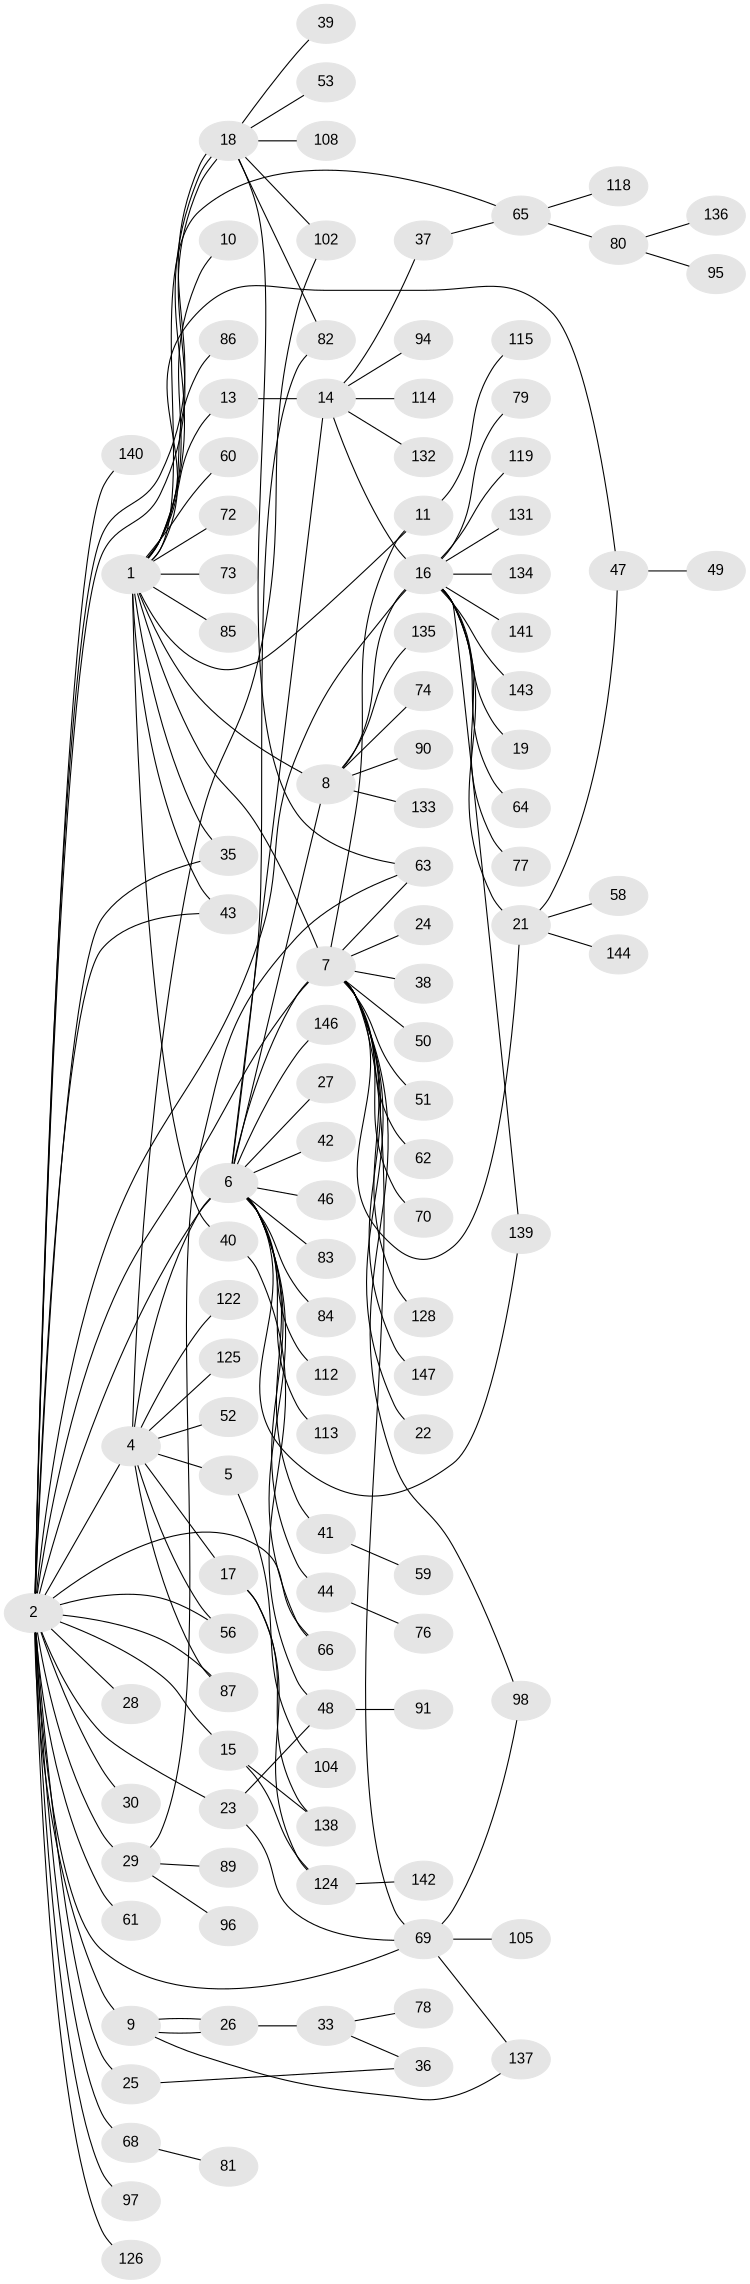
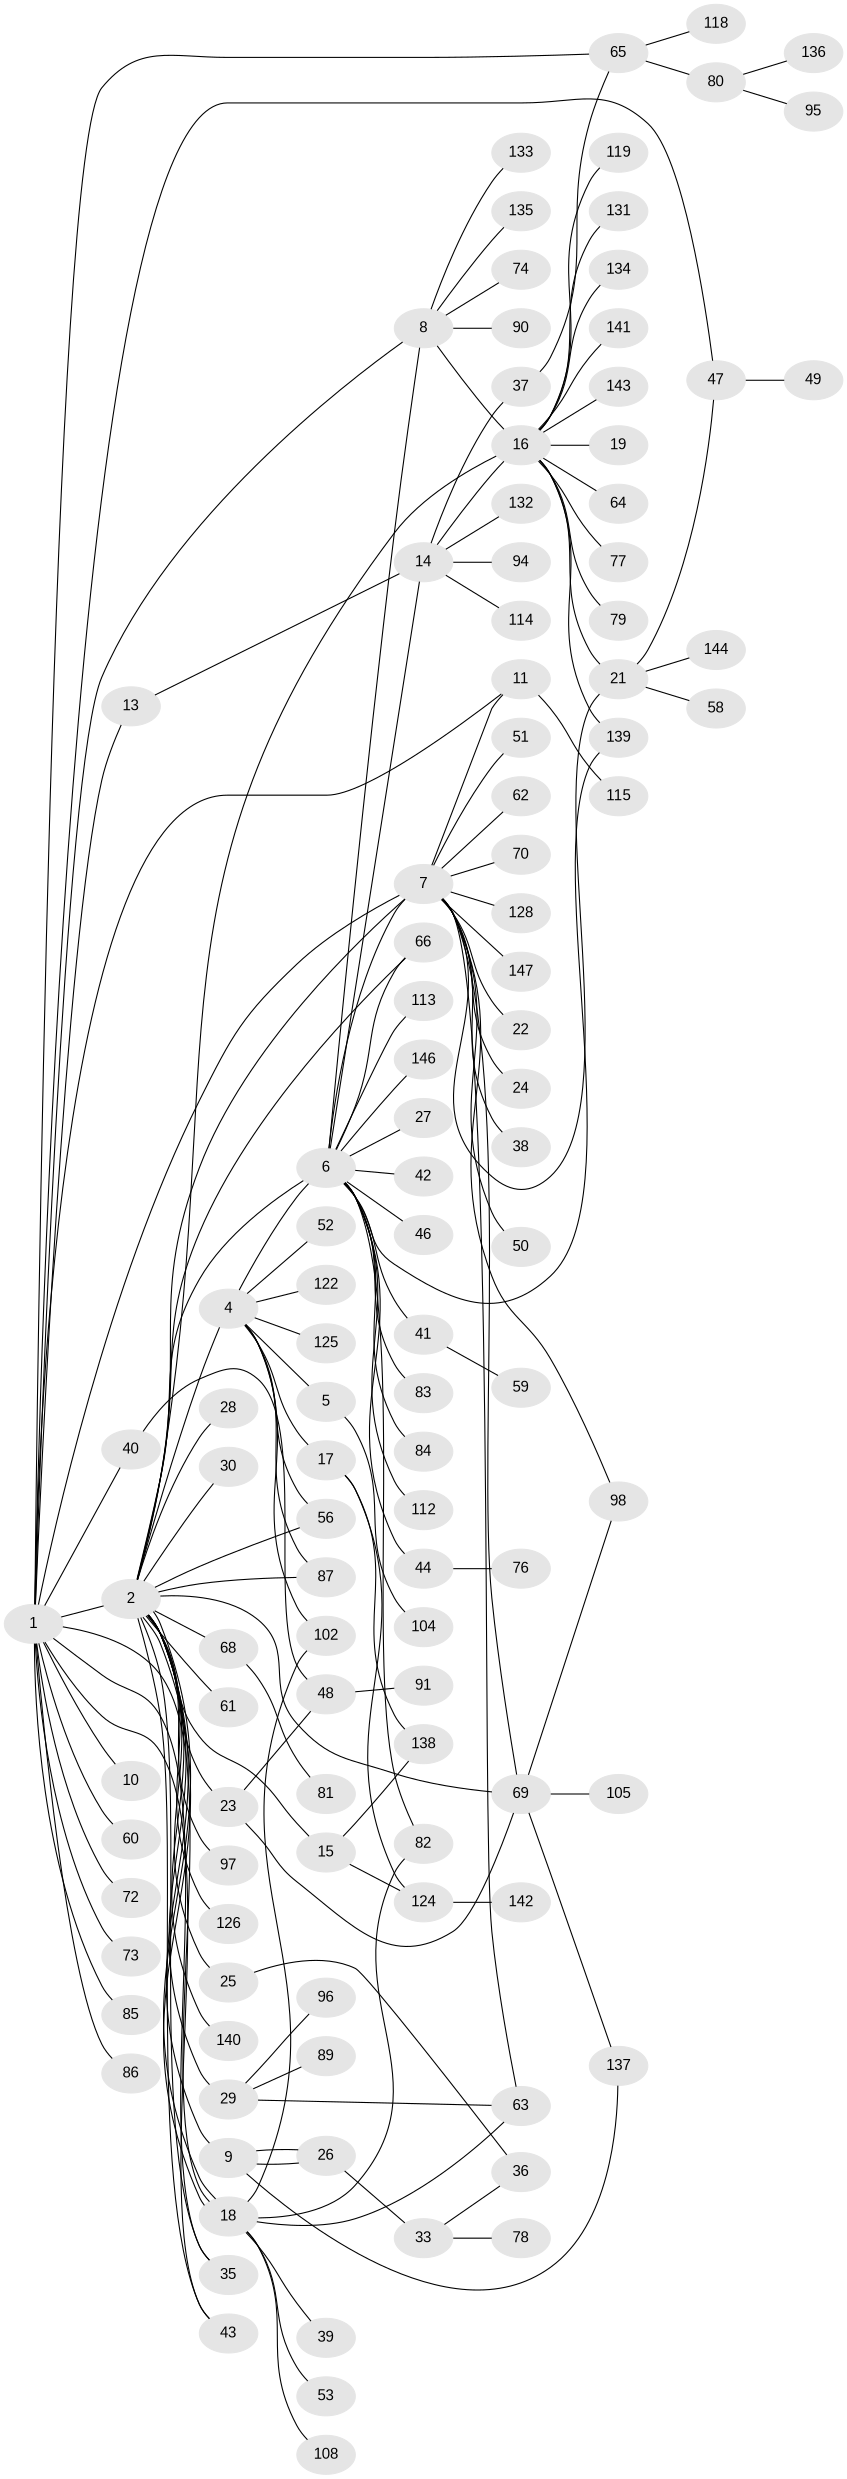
  graph {
    fontname="Liberation Sans"
    rankdir=LR
    node [color=gray90 fontname="Liberation Sans" style=filled]
    edge [fontname="Liberation Sans"]
    1 [super="+34"]
    2 [super="+3"]
    7 [super="+20"]
    8 [super="+107"]
    10
    11 [super="+55"]
    13
    18 [super="+106"]
    35 [super="+54"]
    40
    43
    47
    60
    65 [super="+117"]
    72
    73
    85
    86
    4 [super="+75"]
    6 [super="+12"]
    9
    15 [super="+67"]
    16 [super="+31"]
    23
    25 [super="+99"]
    28
    29 [super="+130"]
    30
    56
    61
    66
    68
    69 [super="+123"]
    87 [super="+103"]
    97
    126
    140
    21 [super="+32"]
    22 [super="+88"]
    24
    38 [super="+45"]
    50 [super="+109"]
    51
    62
    63
    70
    98
    128
    147
    74 [super="+127"]
    90
    133
    135
    115
    14
    102 [super="+121"]
    82 [super="+111"]
    39 [super="+116"]
    53
    108
    48 [super="+129"]
    49 [super="+110"]
    80 [super="+148"]
    118
    5
    17 [super="+93"]
    52
    122
    125
    27 [super="+92"]
    41
    42
    44
    46
    83
    84
    112
    113
    139 [super="+145"]
    146
    26
    137
    124
    138
    19 [super="+120"]
    64
    77
    79
    119
    131
    134
    141
    143
    36 [super="+101"]
    89
    96
    81
    105
    104
    37 [super="+100"]
    94
    114
    132
    59
    76
    58
    144
    33 [super="+71"]
    142
    91
    78
    95
    136
+   1 -- 2 [weight=2]
    1 -- 7
    1 -- 8
    1 -- 10
    1 -- 11
    1 -- 13
    1 -- 18
    1 -- 35
    1 -- 40
    1 -- 43
    1 -- 47
    1 -- 60
    1 -- 65
    1 -- 72
    1 -- 73
    1 -- 85
    1 -- 86
    2 -- 7
    2 -- 18
    2 -- 18
    2 -- 35
    2 -- 43
    2 -- 4
    2 -- 6 [weight=2]
    2 -- 9
    2 -- 15
    2 -- 16
    2 -- 23
    2 -- 25
    2 -- 28
    2 -- 29
    2 -- 30
    2 -- 56
    2 -- 61
    2 -- 66
    2 -- 68
    2 -- 69
    2 -- 87
    2 -- 97
    2 -- 126
    2 -- 140
    7 -- 11
    7 -- 69
    7 -- 21
    7 -- 22
    7 -- 24
    7 -- 38
    7 -- 50
    7 -- 51
    7 -- 62
    7 -- 63
    7 -- 70
    7 -- 98
    7 -- 128
    7 -- 147
    8 -- 16
    8 -- 74
    8 -- 90
    8 -- 133
    8 -- 135
    11 -- 115
    13 -- 14
    18 -- 63
    18 -- 102
    18 -- 82
    18 -- 39
    18 -- 53
    18 -- 108
    40 -- 48
    47 -- 49
    65 -- 80
    65 -- 118
    4 -- 6 [weight=2]
    4 -- 56
    4 -- 87 [weight=2]
    4 -- 102
    4 -- 5
    4 -- 17
    4 -- 52
    4 -- 122
    4 -- 125
    6 -- 7
    6 -- 8
    6 -- 66
    6 -- 14
    6 -- 82
    6 -- 27
    6 -- 41
    6 -- 42
    6 -- 44
    6 -- 46
    6 -- 83
    6 -- 84
    6 -- 112
    6 -- 113
    6 -- 139
    6 -- 146
    9 -- 26
    9 -- 26
    9 -- 137
    15 -- 124
    15 -- 138
    16 -- 21
    16 -- 139
    16 -- 19
    16 -- 64
    16 -- 77
    16 -- 79
    16 -- 119
    16 -- 131
    16 -- 134
    16 -- 141
    16 -- 143
    23 -- 69
    23 -- 48
    25 -- 36
    29 -- 63
    29 -- 89
    29 -- 96
    68 -- 81
    69 -- 98
    69 -- 137
    69 -- 105
    21 -- 47
    21 -- 58
    21 -- 144
    14 -- 16
    14 -- 37
    14 -- 94
    14 -- 114
    14 -- 132
    48 -- 91
    80 -- 95
    80 -- 136
    5 -- 104
    17 -- 124
    17 -- 138
    41 -- 59
    44 -- 76
    26 -- 33
    124 -- 142
    37 -- 65
    33 -- 36
    33 -- 78
  }
